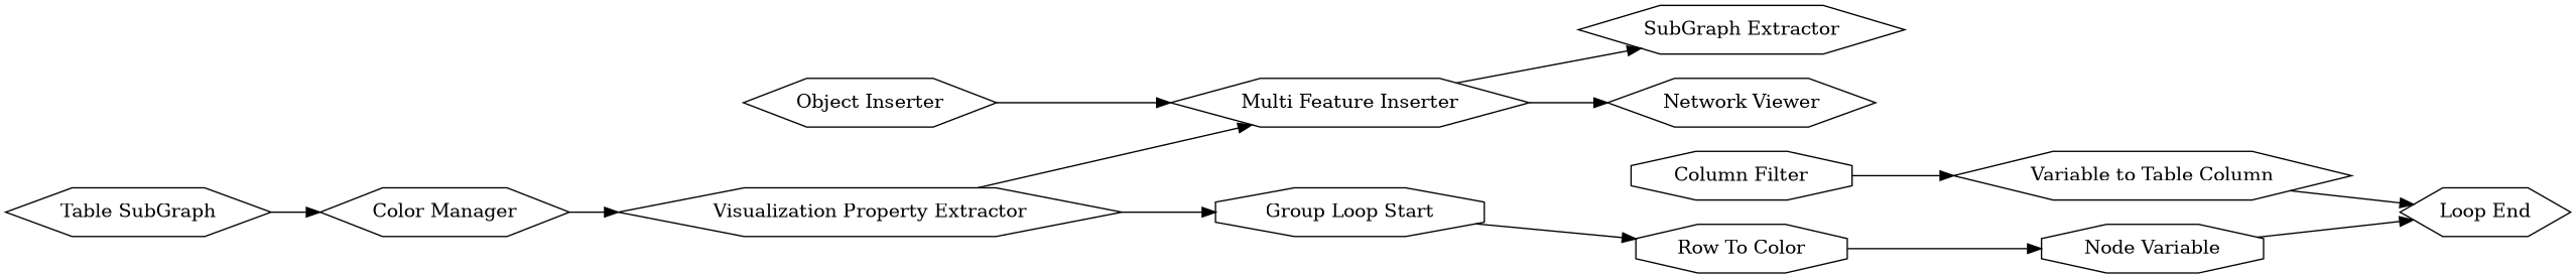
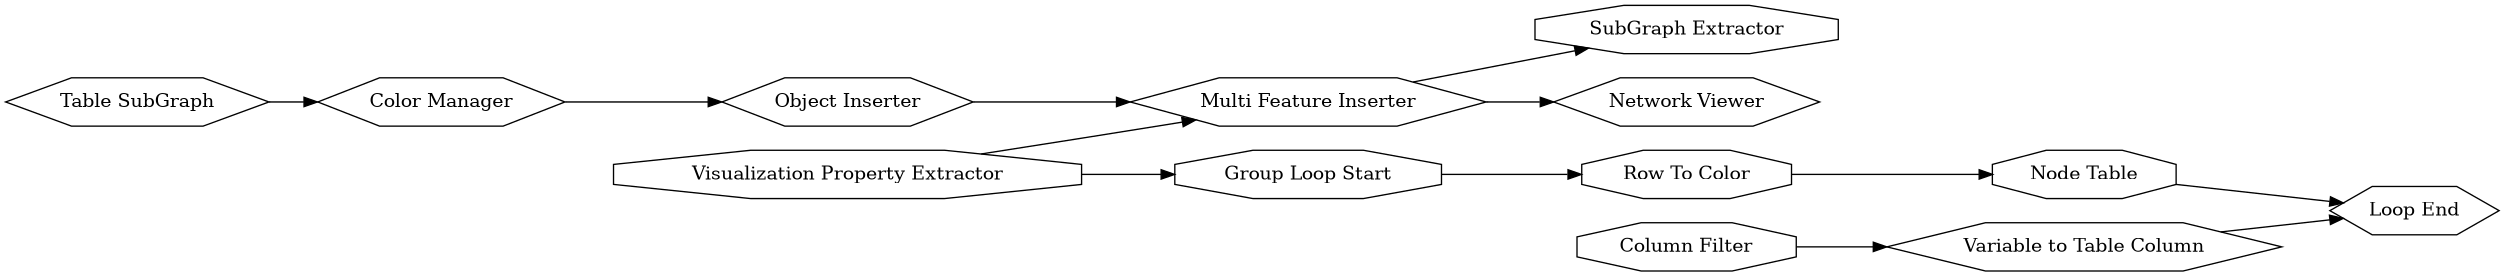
  digraph {
    rankdir=LR
    node [shape=hexagon]
    n1 [label="Object Inserter"]
    n2 [label="Multi Feature Inserter"]
-   n3 [label="SubGraph Extractor"]
+   n3 [label="SubGraph Extractor" shape=octagon]
    n4 [label="Network Viewer"]
-   n5 [label="Visualization Property Extractor"]
+   n5 [label="Visualization Property Extractor" shape=octagon]
    n6 [label="Group Loop Start" shape=octagon]
    n7 [label="Row To Color" shape=octagon]
-   n8 [label="Node Variable" shape=octagon]
+   n8 [label="Node Table" shape=octagon]
    n9 [label="Table SubGraph"]
    n10 [label="Color Manager"]
    n11 [label="Column Filter" shape=octagon]
    n12 [label="Variable to Table Column"]
    n13 [label="Loop End"]
    n1 -> n2
    n2 -> n3
    n2 -> n4
    n5 -> n2
    n5 -> n6
    n6 -> n7
    n7 -> n8
    n8 -> n13
    n9 -> n10
-   n10 -> n5
+   n10 -> n1
    n11 -> n12
    n12 -> n13
  }
